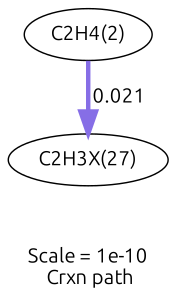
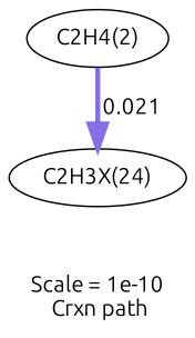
  digraph {
    fontname=Ubuntu
    label="Scale = 1e-10\l Crxn path"
    node [fontname=Ubuntu]
    n1 [label="C2H4(2)"]
-   n2 [label="C2H3X(27)"]
+   n2 [label="C2H3X(24)"]
    n1 -> n2 [arrowsize=1.54 color="0.7, 0.521, 0.9" fontname=Ubuntu label=" 0.021" style="setlinewidth(3.08)"]
  }
